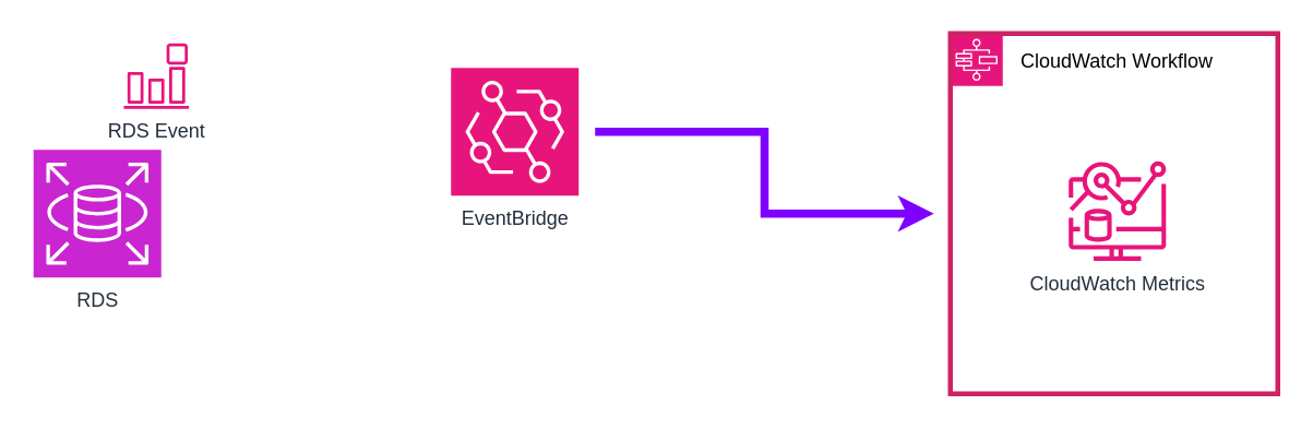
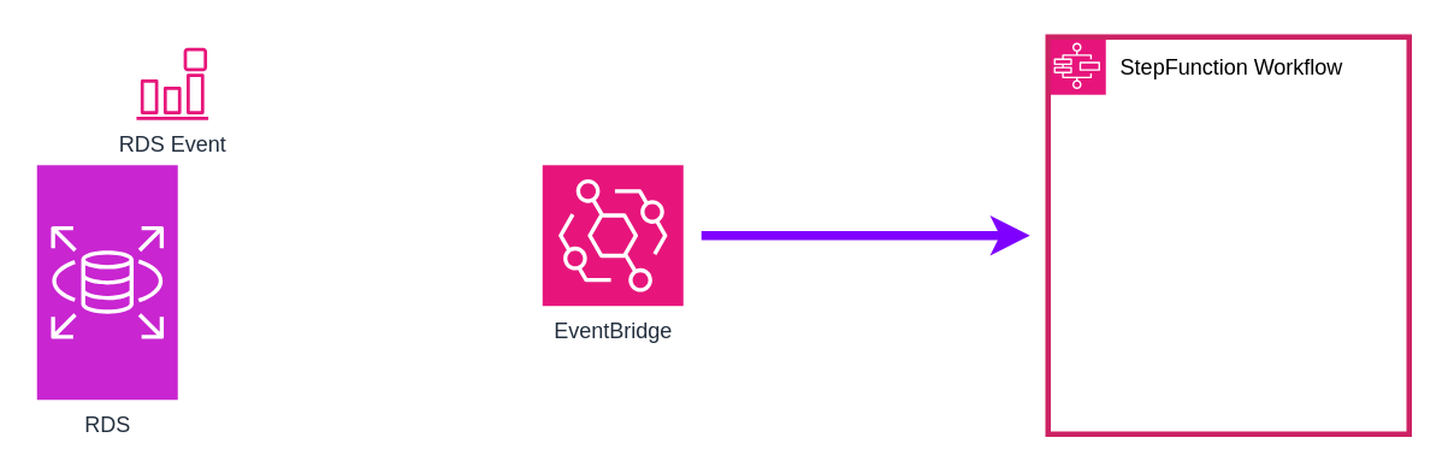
  <mxCell id="0" />
  <mxCell id="1" parent="0" />
  <mxCell id="2" value="RDS Event" style="sketch=0;outlineConnect=0;fontColor=#232F3E;gradientColor=none;fillColor=#E7157B;strokeColor=none;dashed=0;verticalLabelPosition=bottom;verticalAlign=top;align=center;html=1;fontSize=12;fontStyle=0;aspect=fixed;pointerEvents=1;shape=mxgraph.aws4.event_event_based;" vertex="1" parent="1"><mxGeometry x="75" y="26" width="40" height="40" as="geometry" /></mxCell>
- <mxCell id="3" value="RDS" style="sketch=0;points=[[0,0,0],[0.25,0,0],[0.5,0,0],[0.75,0,0],[1,0,0],[0,1,0],[0.25,1,0],[0.5,1,0],[0.75,1,0],[1,1,0],[0,0.25,0],[0,0.5,0],[0,0.75,0],[1,0.25,0],[1,0.5,0],[1,0.75,0]];outlineConnect=0;fontColor=#232F3E;fillColor=#C925D1;strokeColor=#ffffff;dashed=0;verticalLabelPosition=bottom;verticalAlign=top;align=center;html=1;fontSize=12;fontStyle=0;aspect=fixed;shape=mxgraph.aws4.resourceIcon;resIcon=mxgraph.aws4.rds;" vertex="1" parent="1"><mxGeometry x="20" y="91" width="78" height="78" as="geometry" /></mxCell>
+ <mxCell id="3" value="RDS" style="sketch=0;points=[[0,0,0],[0.25,0,0],[0.5,0,0],[0.75,0,0],[1,0,0],[0,1,0],[0.25,1,0],[0.5,1,0],[0.75,1,0],[1,1,0],[0,0.25,0],[0,0.5,0],[0,0.75,0],[1,0.25,0],[1,0.5,0],[1,0.75,0]];outlineConnect=0;fontColor=#232F3E;fillColor=#C925D1;strokeColor=#ffffff;dashed=0;verticalLabelPosition=bottom;verticalAlign=top;align=center;html=1;fontSize=12;fontStyle=0;aspect=fixed;shape=mxgraph.aws4.resourceIcon;resIcon=mxgraph.aws4.rds;" vertex="1" parent="1"><mxGeometry x="20" y="91" width="78" height="130" as="geometry" /></mxCell>
  <mxCell id="4" style="edgeStyle=orthogonalEdgeStyle;rounded=0;orthogonalLoop=1;jettySize=auto;html=1;strokeWidth=5;strokeColor=#7F00FF;targetPerimeterSpacing=10;sourcePerimeterSpacing=10;" edge="1" parent="1" source="5" target="8"><mxGeometry relative="1" as="geometry" /></mxCell>
- <mxCell id="5" value="EventBridge" style="sketch=0;points=[[0,0,0],[0.25,0,0],[0.5,0,0],[0.75,0,0],[1,0,0],[0,1,0],[0.25,1,0],[0.5,1,0],[0.75,1,0],[1,1,0],[0,0.25,0],[0,0.5,0],[0,0.75,0],[1,0.25,0],[1,0.5,0],[1,0.75,0]];outlineConnect=0;fontColor=#232F3E;fillColor=#E7157B;strokeColor=#ffffff;dashed=0;verticalLabelPosition=bottom;verticalAlign=top;align=center;html=1;fontSize=12;fontStyle=0;aspect=fixed;shape=mxgraph.aws4.resourceIcon;resIcon=mxgraph.aws4.eventbridge;" vertex="1" parent="1"><mxGeometry x="275" y="41" width="78" height="78" as="geometry" /></mxCell>
+ <mxCell id="5" value="EventBridge" style="sketch=0;points=[[0,0,0],[0.25,0,0],[0.5,0,0],[0.75,0,0],[1,0,0],[0,1,0],[0.25,1,0],[0.5,1,0],[0.75,1,0],[1,1,0],[0,0.25,0],[0,0.5,0],[0,0.75,0],[1,0.25,0],[1,0.5,0],[1,0.75,0]];outlineConnect=0;fontColor=#232F3E;fillColor=#E7157B;strokeColor=#ffffff;dashed=0;verticalLabelPosition=bottom;verticalAlign=top;align=center;html=1;fontSize=12;fontStyle=0;aspect=fixed;shape=mxgraph.aws4.resourceIcon;resIcon=mxgraph.aws4.eventbridge;" vertex="1" parent="1"><mxGeometry x="300" y="91" width="78" height="78" as="geometry" /></mxCell>
  <mxCell id="6" value="" style="sketch=0;points=[[0,0,0],[0.25,0,0],[0.5,0,0],[0.75,0,0],[1,0,0],[0,1,0],[0.25,1,0],[0.5,1,0],[0.75,1,0],[1,1,0],[0,0.25,0],[0,0.5,0],[0,0.75,0],[1,0.25,0],[1,0.5,0],[1,0.75,0]];outlineConnect=0;fontColor=#232F3E;fillColor=#E7157B;strokeColor=#ffffff;dashed=0;verticalLabelPosition=bottom;verticalAlign=top;align=center;html=1;fontSize=12;fontStyle=0;aspect=fixed;shape=mxgraph.aws4.resourceIcon;resIcon=mxgraph.aws4.step_functions;" vertex="1" parent="1"><mxGeometry x="580" y="20" width="32" height="32" as="geometry" /></mxCell>
- <mxCell id="7" value="CloudWatch Metrics" style="sketch=0;outlineConnect=0;fontColor=#232F3E;gradientColor=none;fillColor=#E7157B;strokeColor=none;dashed=0;verticalLabelPosition=bottom;verticalAlign=top;align=center;html=1;fontSize=12;fontStyle=0;aspect=fixed;pointerEvents=1;shape=mxgraph.aws4.cloudwatch_metrics_insights;" vertex="1" parent="1"><mxGeometry x="652" y="98" width="60" height="60.78" as="geometry" /></mxCell>
  <mxCell id="8" value="" style="whiteSpace=wrap;html=1;fillColor=none;strokeColor=#CD2264;strokeWidth=3;" vertex="1" parent="1"><mxGeometry x="580" y="20" width="200" height="220" as="geometry" /></mxCell>
- <mxCell id="9" value="CloudWatch Workflow" style="text;strokeColor=none;align=center;fillColor=none;html=1;verticalAlign=middle;whiteSpace=wrap;rounded=0;fontStyle=0" vertex="1" parent="1"><mxGeometry x="612" y="22" width="140" height="30" as="geometry" /></mxCell>
+ <mxCell id="9" value="StepFunction Workflow" style="text;strokeColor=none;align=center;fillColor=none;html=1;verticalAlign=middle;whiteSpace=wrap;rounded=0;fontStyle=0" vertex="1" parent="1"><mxGeometry x="612" y="22" width="140" height="30" as="geometry" /></mxCell>
